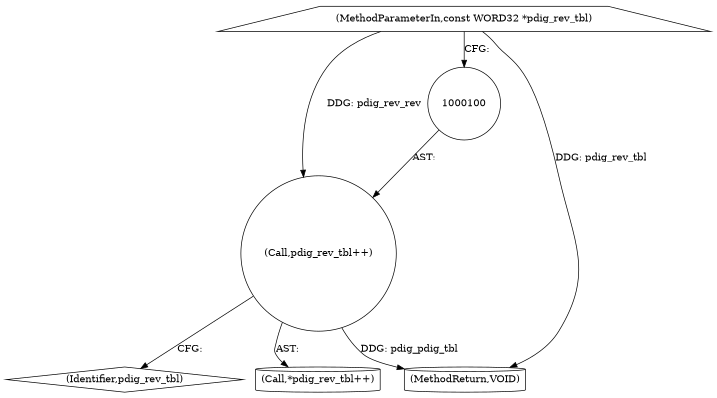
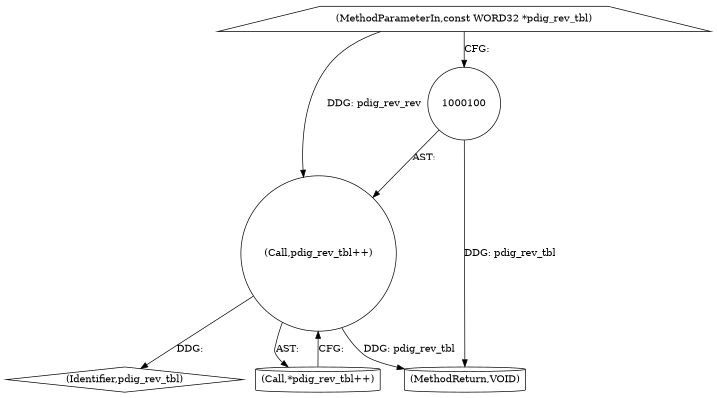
  digraph {
    node [shape=circle]
    n1 [label="(Call,pdig_rev_tbl++)"]
    n2 [label="(Call,*pdig_rev_tbl++)" shape=cylinder]
    n3 [label="(Identifier,pdig_rev_tbl)" shape=diamond]
    n4 [label="(MethodReturn,VOID)" shape=cylinder]
    n5 [label="(MethodParameterIn,const WORD32 *pdig_rev_tbl)" shape=trapezium]
    1000100
    n1 -> n2 [label="AST: "]
-   n1 -> n3 [label="CFG: "]
-   n1 -> n4 [label="DDG: pdig_pdig_tbl"]
+   n1 -> n3 [label="DDG: "]
+   n1 -> n4 [label="DDG: pdig_rev_tbl"]
+   n2 -> n1 [label="CFG: "]
    n5 -> n1 [label="DDG: pdig_rev_rev"]
-   n5 -> n4 [label="DDG: pdig_rev_tbl"]
+   1000100 -> n4 [label="DDG: pdig_rev_tbl"]
    n5 -> 1000100 [label="CFG: "]
    1000100 -> n1 [label="AST: "]
  }
